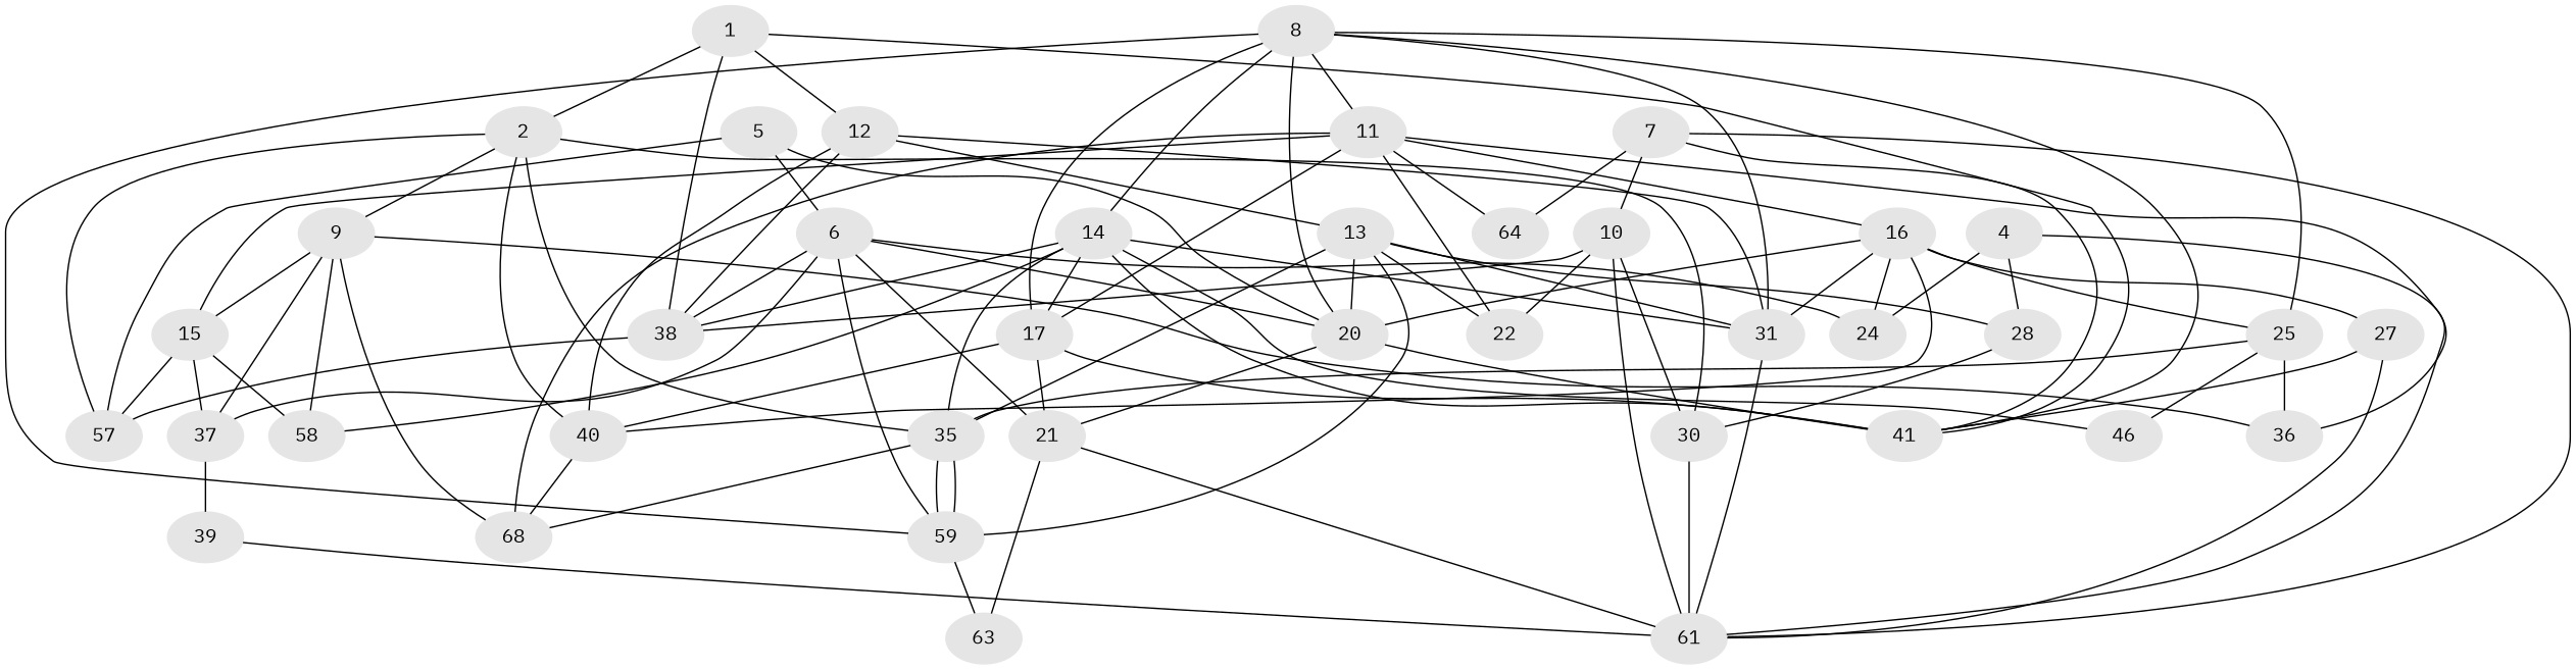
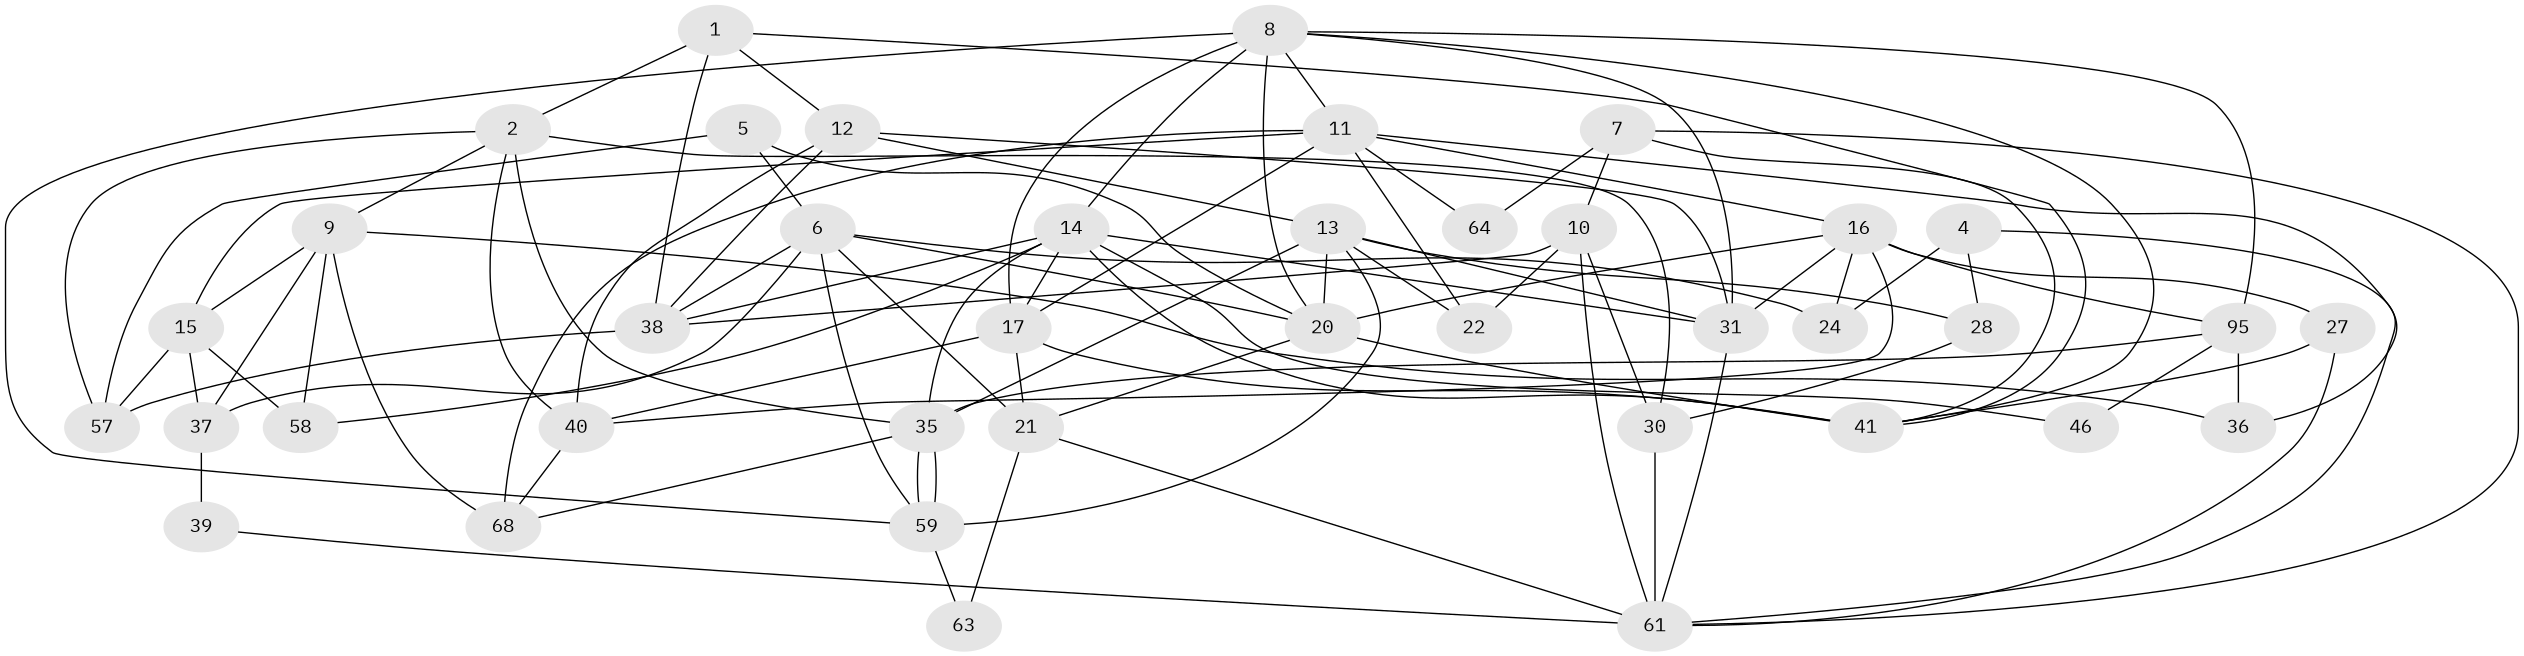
  graph {
    fontname="IBM Plex Mono"
    node [color=gray90 fontname="IBM Plex Mono" style=filled]
    edge [fontname="IBM Plex Mono"]
    1 [super="+3"]
    2 [super="+34"]
    12 [super="+23"]
    n4 [label=38 super="+43"]
    41 [super="+53"]
    9 [super="+49"]
    30 [super="+50"]
    35 [super="+38"]
    40 [super="+48"]
    57
    31 [super="+52"]
    13 [super="+56"]
    37 [super="+45"]
    15 [super="+32"]
    36
    58
    68
    61 [super="+65"]
    59 [super="+67"]
    4
    24
    28
    5 [super="+19"]
    6 [super="+51"]
    20 [super="+29"]
    21 [super="+26"]
    63
    39
    7 [super="+55"]
    10 [super="+47"]
    64
    22
    8 [super="+33"]
    11 [super="+66"]
    14 [super="+62"]
    17 [super="+60"]
-   25 [super="+44"]
+   25 [super="+44" label=95]
    16 [super="+54"]
    46
    27
    1 -- 2
    1 -- 12
    1 -- n4
    1 -- 41
    2 -- 9
    2 -- 30 [weight=2]
    2 -- 35
    2 -- 40
    2 -- 57
    12 -- n4
    12 -- 40
    12 -- 31
    12 -- 13
    n4 -- 57
    9 -- 37
    9 -- 15
    9 -- 36
    9 -- 58
    9 -- 68
    30 -- 61
    35 -- 68
    35 -- 59
    35 -- 59
    40 -- 68
    31 -- 61
    13 -- 35
    13 -- 31
    13 -- 59
    13 -- 28
    13 -- 20
    13 -- 22
    37 -- 39 [weight=2]
    15 -- 57 [weight=2]
    15 -- 37
    15 -- 58
    59 -- 63
    4 -- 61
    4 -- 24
    4 -- 28
    28 -- 30
    5 -- 57
    5 -- 6
    5 -- 20
    6 -- n4 [weight=2]
    6 -- 37
    6 -- 59
    6 -- 24
    6 -- 20
    6 -- 21
    20 -- 41
    20 -- 21
    21 -- 61
    21 -- 63
    39 -- 61
    7 -- 41
    7 -- 61
    7 -- 10
    7 -- 64
    10 -- n4
    10 -- 30
    10 -- 61 [weight=2]
    10 -- 22
    8 -- 41
    8 -- 31
    8 -- 59
    8 -- 20
    8 -- 11
    8 -- 14
    8 -- 17
    8 -- 25
    11 -- 15
    11 -- 36
    11 -- 68
    11 -- 64
    11 -- 22
    11 -- 17
    11 -- 16
    14 -- n4
    14 -- 41
    14 -- 35
    14 -- 31
    14 -- 58
    14 -- 17
    14 -- 46
    17 -- 41 [weight=2]
    17 -- 40
    17 -- 21
    25 -- 35
    25 -- 36
    25 -- 46
    16 -- 40
    16 -- 31
    16 -- 24
    16 -- 20
    16 -- 25
    16 -- 27
    27 -- 41
    27 -- 61
  }
